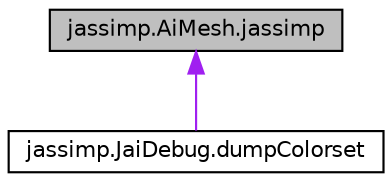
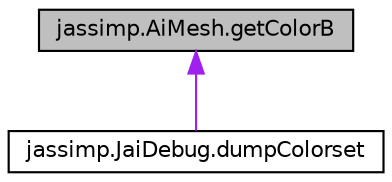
  digraph {
    rankdir=TB
    node [color=black fontname=Helvetica fontsize=10 shape=record style=filled]
-   n1 [fillcolor=grey75 fontcolor=black height=0.2 label="jassimp.AiMesh.jassimp" width=0.4]
+   n1 [fillcolor=grey75 fontcolor=black height=0.2 label="jassimp.AiMesh.getColorB" width=0.4]
    n2 [fillcolor=white height=0.2 label="jassimp.JaiDebug.dumpColorset" width=0.4]
    n1 -> n2 [color=purple dir=back fontname=Helvetica fontsize=10 labelfontname=Helvetica labelfontsize=10 style=solid]
  }
